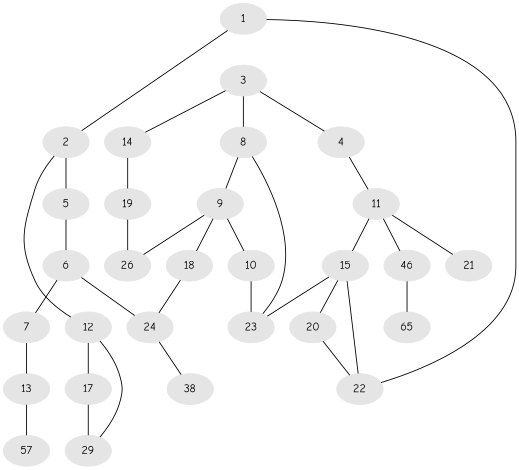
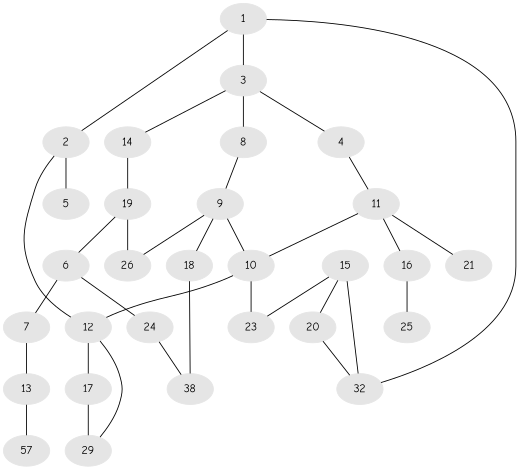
  graph {
    fontname="Comic Neue"
    node [color=gray90 fontname="Comic Neue" style=filled]
    edge [fontname="Comic Neue" weight=1.0]
    1
    2
    3
-   22
+   22 [label=32]
    5
    12
    4
    8
    14
    6
    17
    29
    11
    9
    23
    19
    15
-   16 [label=46]
+   16
    21
    7
    24
    13
    n23 [label=38]
    n24 [label=57]
    10
    18
    26
    20
-   25 [label=65]
+   25
    1 -- 2
+   1 -- 3
    1 -- 22
    2 -- 5
    2 -- 12
    3 -- 4
    3 -- 8
    3 -- 14
-   5 -- 6
+   19 -- 6
    12 -- 17
    12 -- 29
    4 -- 11
    8 -- 9
-   8 -- 23
    14 -- 19 [weight=4.0]
    6 -- 7
    6 -- 24
    17 -- 29 [weight=2.0]
-   11 -- 15
+   11 -- 10
    11 -- 16
    11 -- 21 [weight=2.0]
    9 -- 10
    9 -- 18
    9 -- 26
    19 -- 26
    15 -- 22 [weight=3.0]
    15 -- 23
    15 -- 20
    16 -- 25
    7 -- 13
    24 -- n23
    13 -- n24
+   10 -- 12
    10 -- 23
-   18 -- 24
+   18 -- n23
    20 -- 22
  }
